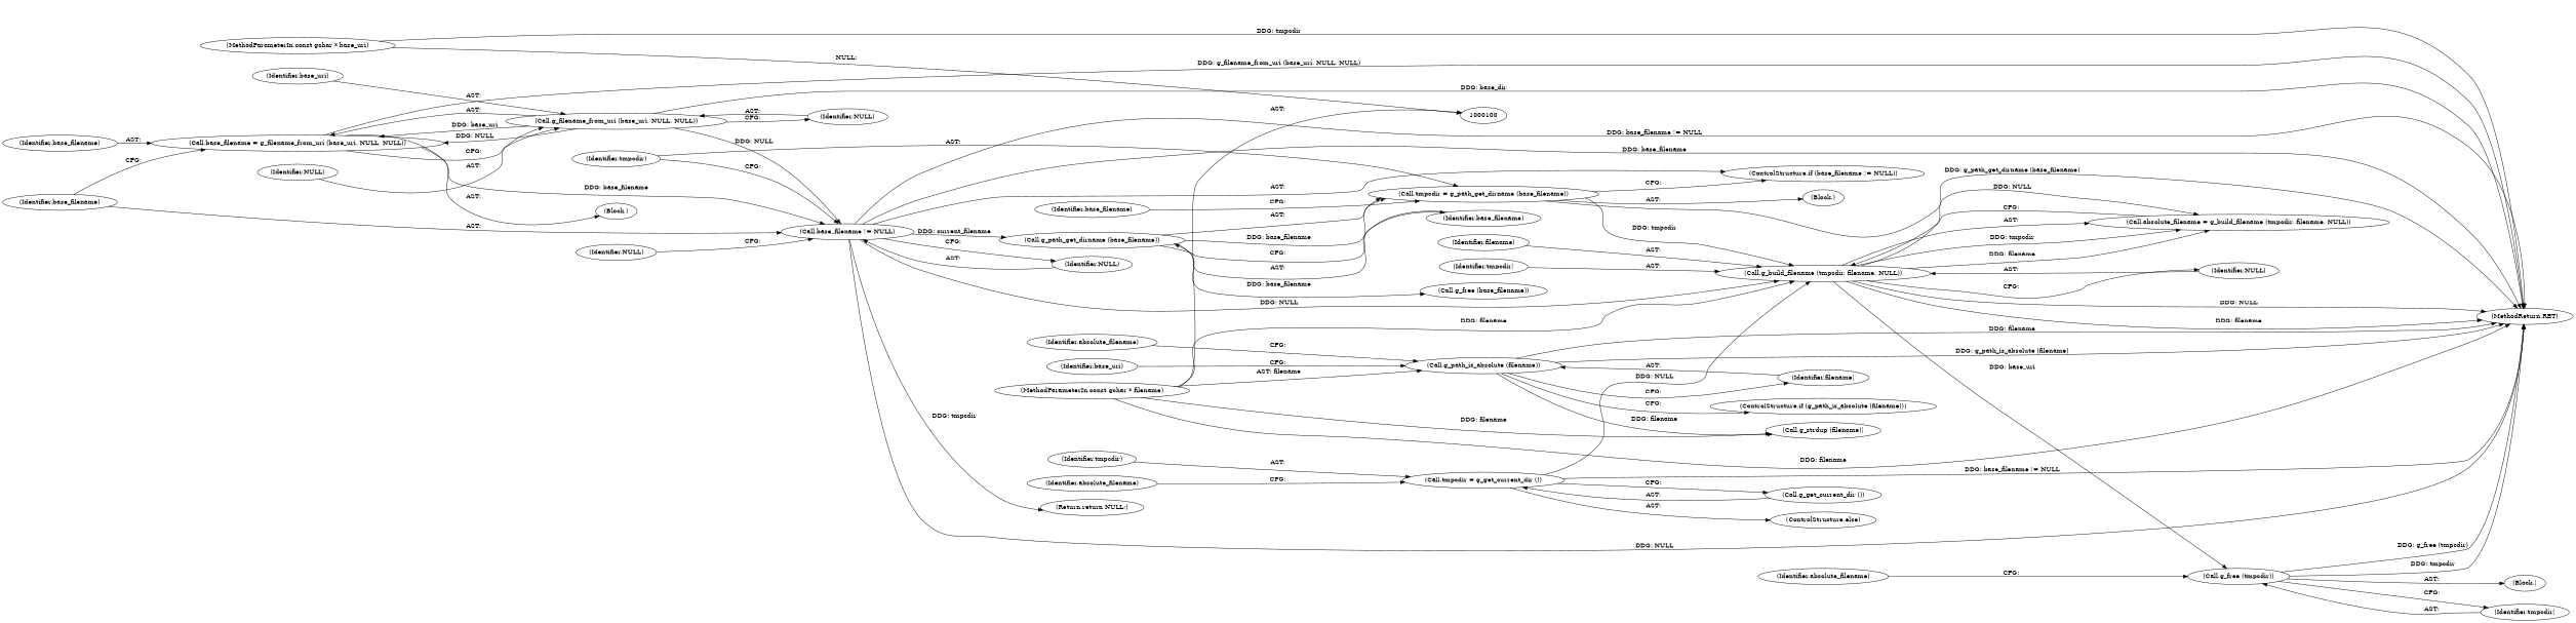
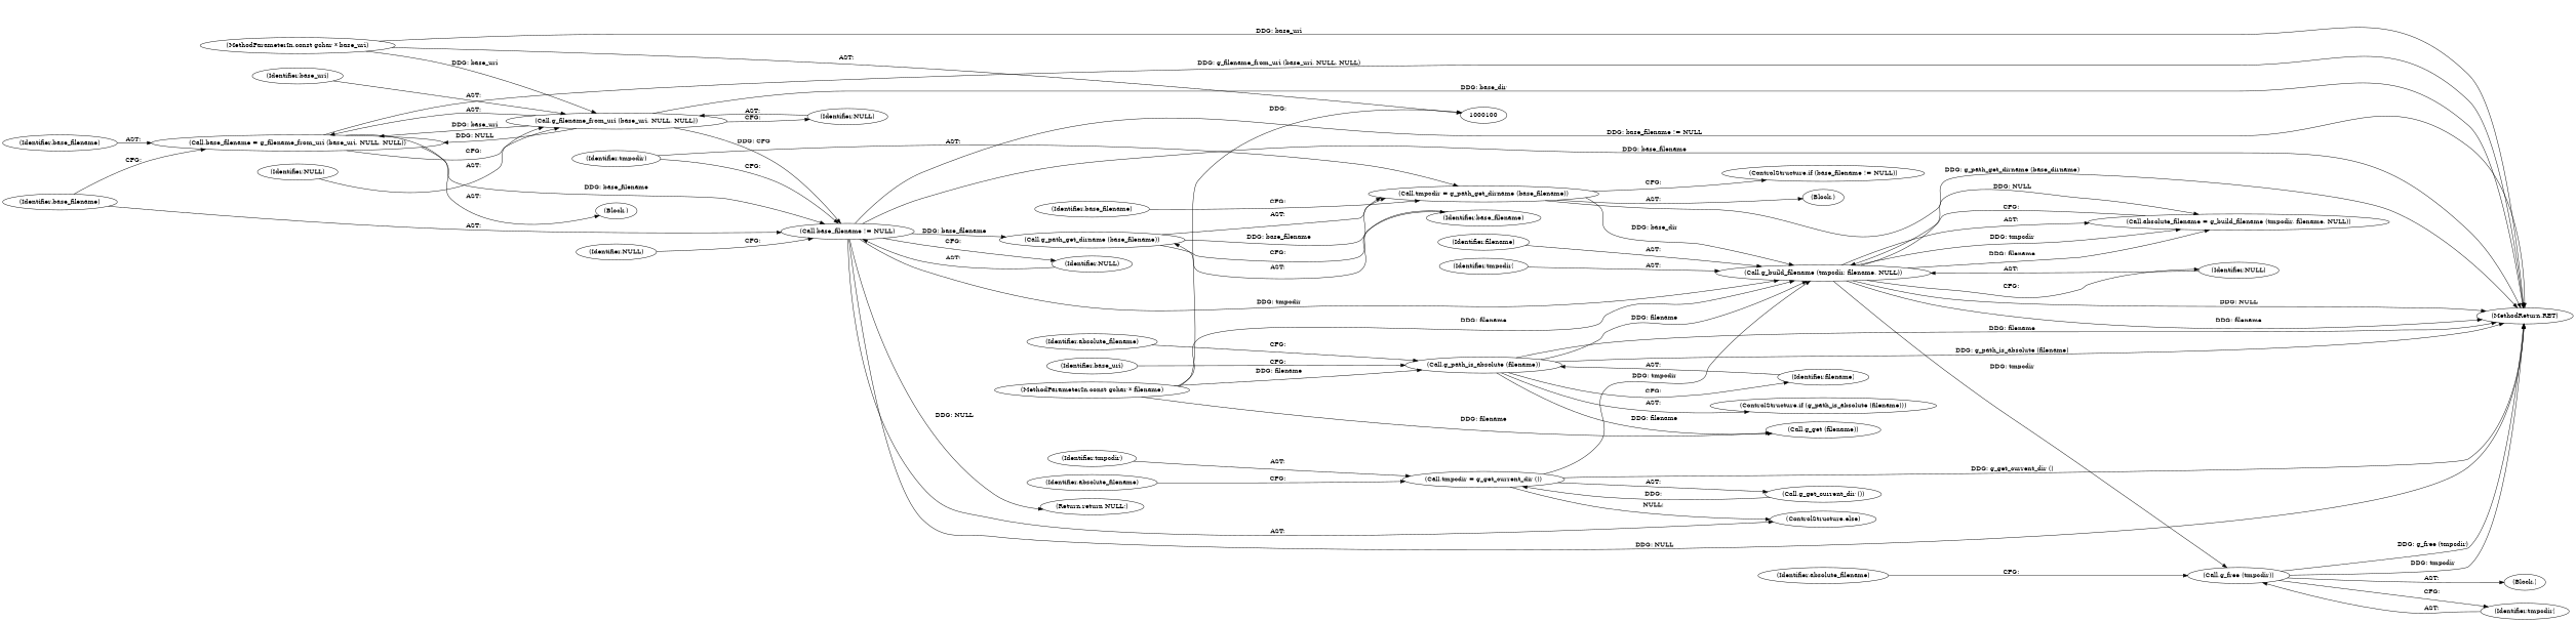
  digraph {
    rankdir=LR
    n1 [label="(Call,g_free (tmpcdir))"]
    n2 [label="(Identifier,tmpcdir)"]
    n3 [label="(Block,)"]
    n4 [label="(MethodReturn,RET)"]
    n5 [label="(Call,g_build_filename (tmpcdir, filename, NULL))"]
    n6 [label="(Call,absolute_filename = g_build_filename (tmpcdir, filename, NULL))"]
    n7 [label="(Identifier,NULL)"]
    n8 [label="(Call,tmpcdir = g_get_current_dir ())"]
    n9 [label="(Call,g_get_current_dir ())"]
    n10 [label="(ControlStructure,else)"]
    n11 [label="(Call,tmpcdir = g_path_get_dirname (base_filename))"]
    n12 [label="(Block,)"]
    n13 [label="(ControlStructure,if (base_filename != NULL))"]
    n14 [label="(Call,g_path_get_dirname (base_filename))"]
-   n15 [label="(Call,g_free (base_filename))"]
    n16 [label="(Identifier,base_filename)"]
    n17 [label="(Call,base_filename != NULL)"]
    n18 [label="(Return,return NULL;)"]
    n19 [label="(Identifier,NULL)"]
    n20 [label="(Call,base_filename = g_filename_from_uri (base_uri, NULL, NULL))"]
    n21 [label="(Call,g_filename_from_uri (base_uri, NULL, NULL))"]
    n22 [label="(Block,)"]
    n23 [label="(Identifier,NULL)"]
    n24 [label="(MethodParameterIn,const gchar * base_uri)"]
    1000100
    n26 [label="(Call,g_path_is_absolute (filename))"]
-   n27 [label="(Call,g_strdup (filename))"]
+   n27 [label="(Call,g_get (filename))"]
    n28 [label="(Identifier,filename)"]
    n29 [label="(ControlStructure,if (g_path_is_absolute (filename)))"]
    n30 [label="(MethodParameterIn,const gchar * filename)"]
    n31 [label="(Identifier,tmpcdir)"]
    n32 [label="(Identifier,absolute_filename)"]
    n33 [label="(Identifier,base_filename)"]
    n34 [label="(Identifier,absolute_filename)"]
    n35 [label="(Identifier,NULL)"]
    n36 [label="(Identifier,base_uri)"]
    n37 [label="(Identifier,base_uri)"]
    n38 [label="(Identifier,tmpcdir)"]
    n39 [label="(Identifier,base_filename)"]
    n40 [label="(Identifier,filename)"]
    n41 [label="(Identifier,NULL)"]
    n42 [label="(Identifier,base_filename)"]
    n43 [label="(Identifier,tmpcdir)"]
    n44 [label="(Identifier,absolute_filename)"]
    n1 -> n2 [label="CFG: "]
    n1 -> n3 [label="AST: "]
    n1 -> n4 [label="DDG: g_free (tmpcdir)"]
    n1 -> n4 [label="DDG: tmpcdir"]
    n2 -> n1 [label="AST: "]
-   n5 -> n1 [label="DDG: base_uri"]
+   n5 -> n1 [label="DDG: tmpcdir"]
    n5 -> n4 [label="DDG: NULL"]
    n5 -> n4 [label="DDG: filename"]
    n5 -> n6 [label="AST: "]
    n5 -> n6 [label="DDG: tmpcdir"]
    n5 -> n6 [label="DDG: filename"]
    n5 -> n6 [label="DDG: NULL"]
    n5 -> n7 [label="CFG: "]
    n6 -> n5 [label="CFG: "]
    n7 -> n5 [label="AST: "]
-   n8 -> n4 [label="DDG: base_filename != NULL"]
-   n8 -> n5 [label="DDG: NULL"]
-   n8 -> n9 [label="CFG: "]
-   n8 -> n10 [label="AST: "]
-   n9 -> n8 [label="AST: "]
-   n11 -> n4 [label="DDG: g_path_get_dirname (base_filename)"]
-   n11 -> n5 [label="DDG: tmpcdir"]
+   n8 -> n4 [label="DDG: g_get_current_dir ()"]
+   n8 -> n5 [label="DDG: tmpcdir"]
+   n8 -> n9 [label="AST: "]
+   n8 -> n10 [label="NULL: "]
+   n9 -> n8 [label="DDG: "]
+   n11 -> n4 [label="DDG: g_path_get_dirname (base_dirname)"]
+   n11 -> n5 [label="DDG: base_dir"]
    n11 -> n12 [label="AST: "]
    n11 -> n13 [label="CFG: "]
    n14 -> n11 [label="AST: "]
    n14 -> n11 [label="DDG: base_filename"]
-   n14 -> n15 [label="DDG: base_filename"]
    n14 -> n16 [label="CFG: "]
    n16 -> n14 [label="AST: "]
    n17 -> n4 [label="DDG: base_filename != NULL"]
    n17 -> n4 [label="DDG: base_filename"]
    n17 -> n4 [label="DDG: NULL"]
-   n17 -> n5 [label="DDG: NULL"]
-   n17 -> n13 [label="AST: "]
-   n17 -> n14 [label="DDG: current_filename"]
-   n17 -> n18 [label="DDG: tmpcdir"]
+   n17 -> n5 [label="DDG: tmpcdir"]
+   n17 -> n10 [label="AST: "]
+   n17 -> n14 [label="DDG: base_filename"]
+   n17 -> n18 [label="DDG: NULL"]
    n17 -> n19 [label="CFG: "]
    n19 -> n17 [label="AST: "]
    n20 -> n4 [label="DDG: g_filename_from_uri (base_uri, NULL, NULL)"]
    n20 -> n17 [label="DDG: base_filename"]
    n20 -> n21 [label="CFG: "]
    n20 -> n22 [label="AST: "]
    n21 -> n4 [label="DDG: base_dir"]
-   n21 -> n17 [label="DDG: NULL"]
+   n21 -> n17 [label="DDG: CFG"]
    n21 -> n20 [label="AST: "]
    n21 -> n20 [label="DDG: base_uri"]
    n21 -> n20 [label="DDG: NULL"]
    n21 -> n23 [label="CFG: "]
    n23 -> n21 [label="AST: "]
-   n24 -> n4 [label="DDG: tmpcdir"]
-   n24 -> 1000100 [label="NULL: "]
+   n24 -> n4 [label="DDG: base_uri"]
+   n24 -> n21 [label="DDG: base_uri"]
+   n24 -> 1000100 [label="AST: "]
    n26 -> n4 [label="DDG: filename"]
    n26 -> n4 [label="DDG: g_path_is_absolute (filename)"]
+   n26 -> n5 [label="DDG: filename"]
    n26 -> n27 [label="DDG: filename"]
    n26 -> n28 [label="CFG: "]
-   n26 -> n29 [label="CFG: "]
+   n26 -> n29 [label="AST: "]
    n28 -> n26 [label="AST: "]
-   n30 -> n4 [label="DDG: filename"]
    n30 -> n5 [label="DDG: filename"]
-   n30 -> 1000100 [label="AST: "]
-   n30 -> n26 [label="AST: filename"]
+   n30 -> 1000100 [label="DDG: "]
+   n30 -> n26 [label="DDG: filename"]
    n30 -> n27 [label="DDG: filename"]
    n31 -> n8 [label="AST: "]
    n32 -> n8 [label="CFG: "]
    n33 -> n11 [label="CFG: "]
    n34 -> n26 [label="CFG: "]
    n35 -> n21 [label="AST: "]
    n36 -> n26 [label="CFG: "]
    n37 -> n21 [label="AST: "]
    n38 -> n5 [label="AST: "]
    n39 -> n17 [label="AST: "]
    n39 -> n20 [label="CFG: "]
    n40 -> n5 [label="AST: "]
    n41 -> n17 [label="CFG: "]
    n42 -> n20 [label="AST: "]
    n43 -> n11 [label="AST: "]
    n43 -> n17 [label="CFG: "]
    n44 -> n1 [label="CFG: "]
  }
